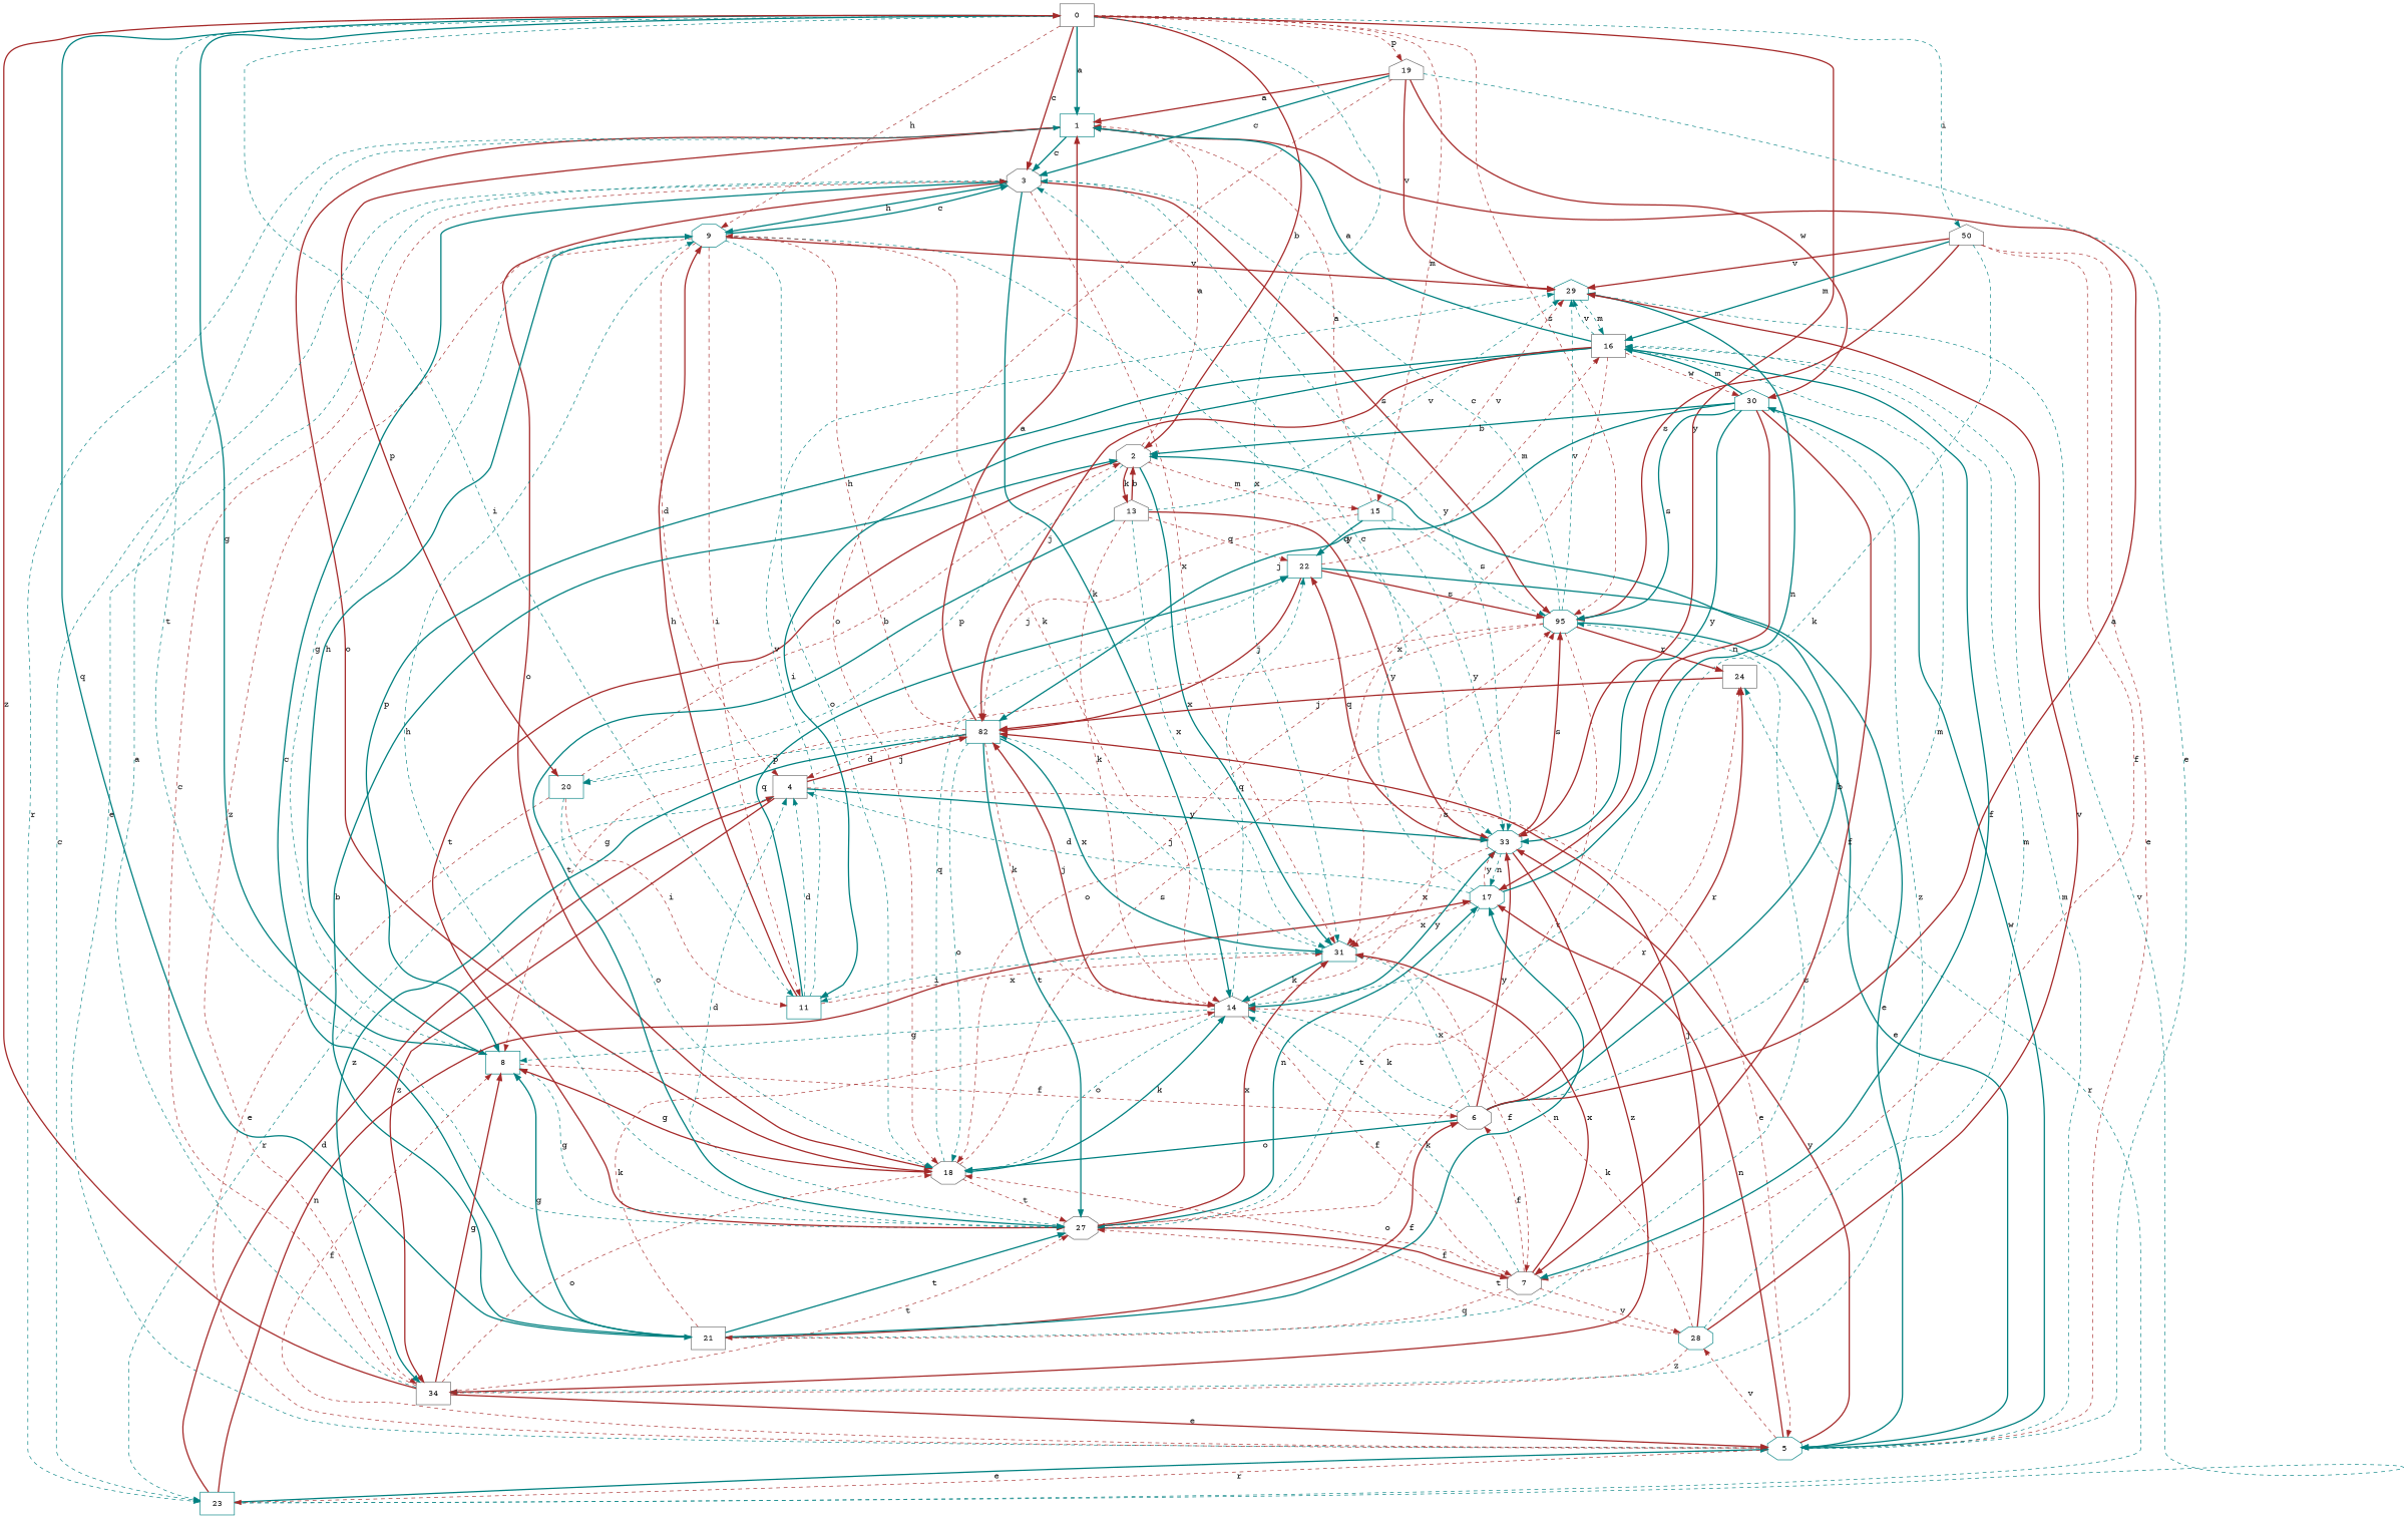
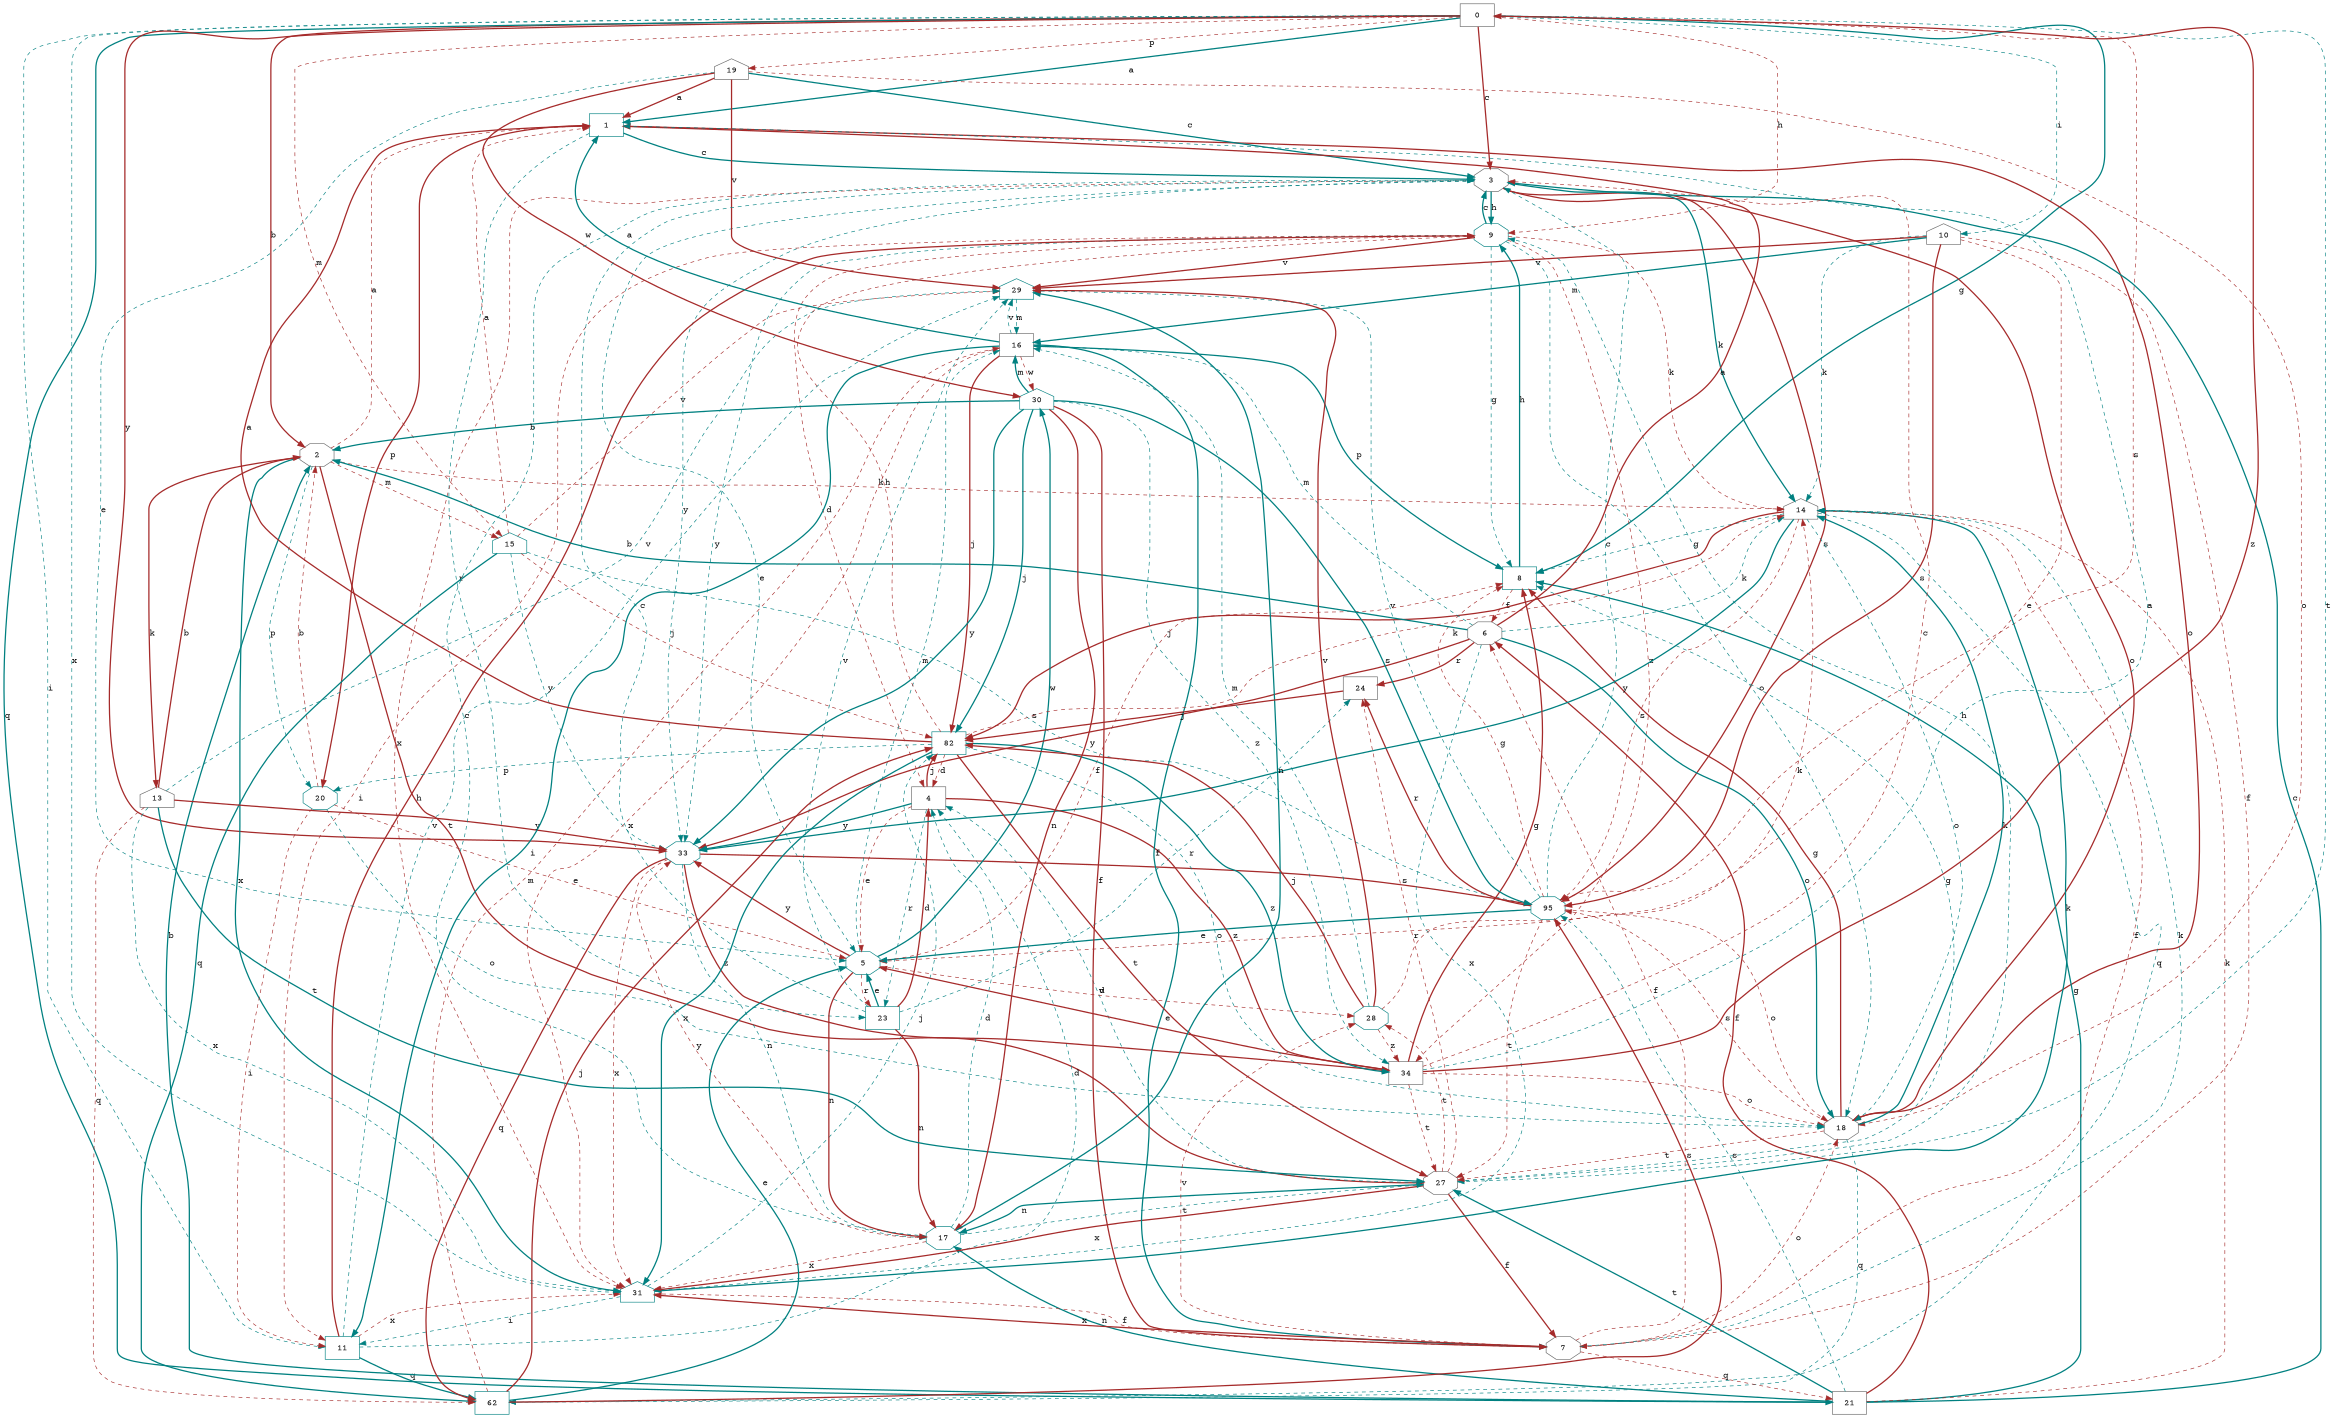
  strict digraph {
    fontname="Courier Prime"
    node [color=teal fontname="Courier Prime" shape=box]
    edge [color=brown fontname="Courier Prime" style=dashed]
    0 [color=gray40]
    1
    2 [color=gray40 shape=octagon]
    3 [color=gray40 shape=octagon]
    8
    9 [shape=octagon]
-   10 [color=gray40 shape=house label=50]
+   10 [color=gray40 shape=house]
    11
    15 [shape=house]
    19 [color=gray40 shape=house]
    21 [color=gray40]
    n12 [label=95 shape=octagon]
    27 [color=gray40 shape=octagon]
    31 [shape=house]
    33 [shape=octagon]
    18 [color=gray40 shape=octagon]
-   20
+   20 [shape=octagon]
    23
    13 [color=gray40 shape=house]
    14 [color=gray40 shape=house]
    5 [shape=octagon]
    6 [color=gray40 shape=octagon]
    34 [color=gray40]
    4 [color=gray40]
    29 [shape=house]
    16 [color=gray40]
    7 [color=gray40 shape=octagon]
-   22
+   22 [label=62]
    n29 [label=82]
    30 [shape=house]
    17 [shape=octagon]
    24 [color=gray40]
    28 [shape=octagon]
    0 -> 1 [color=teal label=a style=bold]
    0 -> 2 [label=b style=bold]
    0 -> 3 [label=c style=bold]
    0 -> 8 [color=teal label=g style=bold]
    0 -> 9 [label=h]
    0 -> 10 [color=teal label=i]
    0 -> 11 [color=teal label=i]
    0 -> 15 [label=m]
    0 -> 19 [label=p]
    0 -> 21 [color=teal label=q style=bold]
    0 -> n12 [label=s]
    0 -> 27 [color=teal label=t]
    0 -> 31 [color=teal label=x]
    0 -> 33 [label=y style=bold]
    1 -> 3 [color=teal label=c style=bold]
    1 -> 18 [label=o style=bold]
    1 -> 20 [label=p style=bold]
    1 -> 23 [color=teal label=r]
    2 -> 1 [label=a]
    2 -> 15 [label=m]
    2 -> 27 [label=t style=bold]
    2 -> 31 [color=teal label=x style=bold]
    2 -> 20 [color=teal label=p]
    2 -> 13 [label=k style=bold]
-   13 -> 14 [label=k]
+   2 -> 14 [label=k]
    3 -> 9 [color=teal label=h style=bold]
    3 -> n12 [label=s style=bold]
    3 -> 31 [label=x]
    3 -> 33 [color=teal label=y]
    3 -> 18 [label=o style=bold]
    3 -> 14 [color=teal label=k style=bold]
    3 -> 5 [color=teal label=e]
    8 -> 9 [color=teal label=h style=bold]
    8 -> 6 [label=f]
    9 -> 3 [color=teal label=c style=bold]
    9 -> 8 [color=teal label=g]
    9 -> 11 [label=i]
    9 -> 33 [color=teal label=y]
    9 -> 18 [color=teal label=o]
    9 -> 14 [label=k]
    9 -> 34 [label=z]
    9 -> 4 [label=d]
    9 -> 29 [label=v style=bold]
    10 -> n12 [label=s style=bold]
    10 -> 14 [color=teal label=k]
    10 -> 5 [label=e]
    10 -> 29 [label=v style=bold]
    10 -> 16 [color=teal label=m style=bold]
    10 -> 7 [label=f]
    11 -> 9 [label=h style=bold]
    11 -> 31 [label=x]
    11 -> 4 [color=teal label=d]
    11 -> 29 [color=teal label=v]
    11 -> 22 [color=teal label=q style=bold]
    15 -> 1 [label=a]
    15 -> n12 [color=teal label=s]
    15 -> 33 [color=teal label=y]
    15 -> 29 [label=v]
    15 -> 22 [color=teal label=q style=bold]
    15 -> n29 [label=j]
    19 -> 1 [label=a style=bold]
    19 -> 3 [color=teal label=c style=bold]
    19 -> 18 [label=o]
    19 -> 5 [color=teal label=e]
    19 -> 29 [label=v style=bold]
    19 -> 30 [label=w style=bold]
    21 -> 2 [color=teal label=b style=bold]
    21 -> 3 [color=teal label=c style=bold]
    21 -> 8 [color=teal label=g style=bold]
    21 -> n12 [color=teal label=s]
    21 -> 27 [color=teal label=t style=bold]
    21 -> 14 [label=k]
    21 -> 6 [label=f style=bold]
    21 -> 17 [color=teal label=n style=bold]
    n12 -> 3 [color=teal label=c]
    n12 -> 8 [label=g]
    n12 -> 27 [label=t]
    n12 -> 18 [label=o]
    n12 -> 5 [color=teal label=e style=bold]
    n12 -> 29 [color=teal label=v]
    n12 -> 24 [label=r style=bold]
    27 -> 8 [color=teal label=g]
    27 -> 9 [color=teal label=h]
    27 -> 31 [label=x style=bold]
    27 -> 4 [color=teal label=d]
    27 -> 7 [label=f style=bold]
    27 -> 17 [color=teal label=n style=bold]
    27 -> 24 [label=r]
    31 -> 11 [color=teal label=i]
    31 -> 14 [color=teal label=k style=bold]
    31 -> 7 [label=f]
    31 -> n29 [color=teal label=j]
    33 -> n12 [label=s style=bold]
    33 -> 31 [label=x]
    33 -> 34 [label=z style=bold]
    33 -> 22 [label=q style=bold]
    33 -> 17 [color=teal label=n]
    18 -> 8 [label=g style=bold]
    18 -> n12 [label=s]
    18 -> 27 [label=t]
    18 -> 14 [color=teal label=k style=bold]
    18 -> 22 [color=teal label=q]
    20 -> 2 [label=b]
    20 -> 11 [label=i]
    20 -> 18 [color=teal label=o]
    20 -> 5 [label=e]
    23 -> 3 [color=teal label=c]
    23 -> 5 [color=teal label=e style=bold]
    23 -> 4 [label=d style=bold]
    23 -> 29 [color=teal label=v]
    23 -> 17 [label=n style=bold]
    23 -> 24 [color=teal label=r]
    13 -> 2 [label=b style=bold]
    13 -> 27 [color=teal label=t style=bold]
    13 -> 31 [color=teal label=x]
    13 -> 33 [label=y style=bold]
    13 -> 29 [color=teal label=v]
    13 -> 22 [label=q]
    14 -> 8 [color=teal label=g]
    14 -> n12 [label=s]
    14 -> 33 [color=teal label=y style=bold]
    14 -> 18 [color=teal label=o]
    14 -> 7 [label=f]
    14 -> 22 [color=teal label=q]
    14 -> n29 [label=j style=bold]
    5 -> 8 [label=f]
    5 -> 33 [label=y style=bold]
    5 -> 23 [label=r]
    5 -> 16 [color=teal label=m]
    5 -> 30 [color=teal label=w style=bold]
    5 -> 17 [label=n style=bold]
    5 -> 28 [label=v]
    6 -> 1 [label=a style=bold]
    6 -> 2 [color=teal label=b style=bold]
    6 -> 31 [color=teal label=x]
    6 -> 33 [label=y style=bold]
    6 -> 18 [color=teal label=o style=bold]
    6 -> 14 [color=teal label=k]
    6 -> 16 [color=teal label=m]
    6 -> 24 [label=r style=bold]
    34 -> 0 [label=z style=bold]
    34 -> 1 [color=teal label=a]
    34 -> 3 [label=c]
    34 -> 8 [label=g style=bold]
    34 -> 27 [label=t]
    34 -> 18 [label=o]
    34 -> 5 [label=e style=bold]
    4 -> 33 [color=teal label=y style=bold]
    4 -> 23 [color=teal label=r]
    4 -> 5 [label=e]
    4 -> 34 [label=z style=bold]
    4 -> n29 [label=j style=bold]
    29 -> 16 [color=teal label=m]
    16 -> 1 [color=teal label=a style=bold]
    16 -> 8 [color=teal label=p style=bold]
    16 -> 11 [color=teal label=i style=bold]
    16 -> 31 [label=x]
    16 -> 29 [color=teal label=v]
    16 -> 7 [color=teal label=f style=bold]
    16 -> n29 [label=j style=bold]
    16 -> 30 [label=w]
    7 -> 21 [label=q]
    7 -> 31 [label=x style=bold]
    7 -> 18 [label=o]
    7 -> 14 [color=teal label=k]
    7 -> 6 [label=f]
    7 -> 28 [label=v]
    22 -> n12 [label=s style=bold]
    22 -> 5 [color=teal label=e style=bold]
    22 -> 16 [label=m]
    22 -> n29 [label=j style=bold]
    n29 -> 1 [label=a style=bold]
    n29 -> 9 [label=h]
-   n29 -> 27 [color=teal label=t style=bold]
+   n29 -> 27 [label=t style=bold]
    n29 -> 31 [color=teal label=x style=bold]
    n29 -> 18 [color=teal label=o]
    n29 -> 20 [color=teal label=p]
    n29 -> 14 [label=k]
    n29 -> 34 [color=teal label=z style=bold]
    n29 -> 4 [label=d]
    30 -> 2 [color=teal label=b style=bold]
    30 -> n12 [color=teal label=s style=bold]
    30 -> 33 [color=teal label=y style=bold]
    30 -> 34 [color=teal label=z]
    30 -> 16 [color=teal label=m style=bold]
    30 -> 7 [label=f style=bold]
    30 -> n29 [color=teal label=j style=bold]
    30 -> 17 [label=n style=bold]
    17 -> 3 [color=teal label=c]
    17 -> 27 [color=teal label=t]
    17 -> 31 [label=x]
    17 -> 33 [label=y]
    17 -> 4 [color=teal label=d]
    17 -> 29 [color=teal label=n style=bold]
    24 -> n29 [label=j style=bold]
-   28 -> 27 [label=t]
+   27 -> 28 [label=t]
    28 -> 14 [label=k]
    28 -> 34 [label=z]
    28 -> 29 [label=v style=bold]
    28 -> 16 [color=teal label=m]
    28 -> n29 [label=j style=bold]
  }
